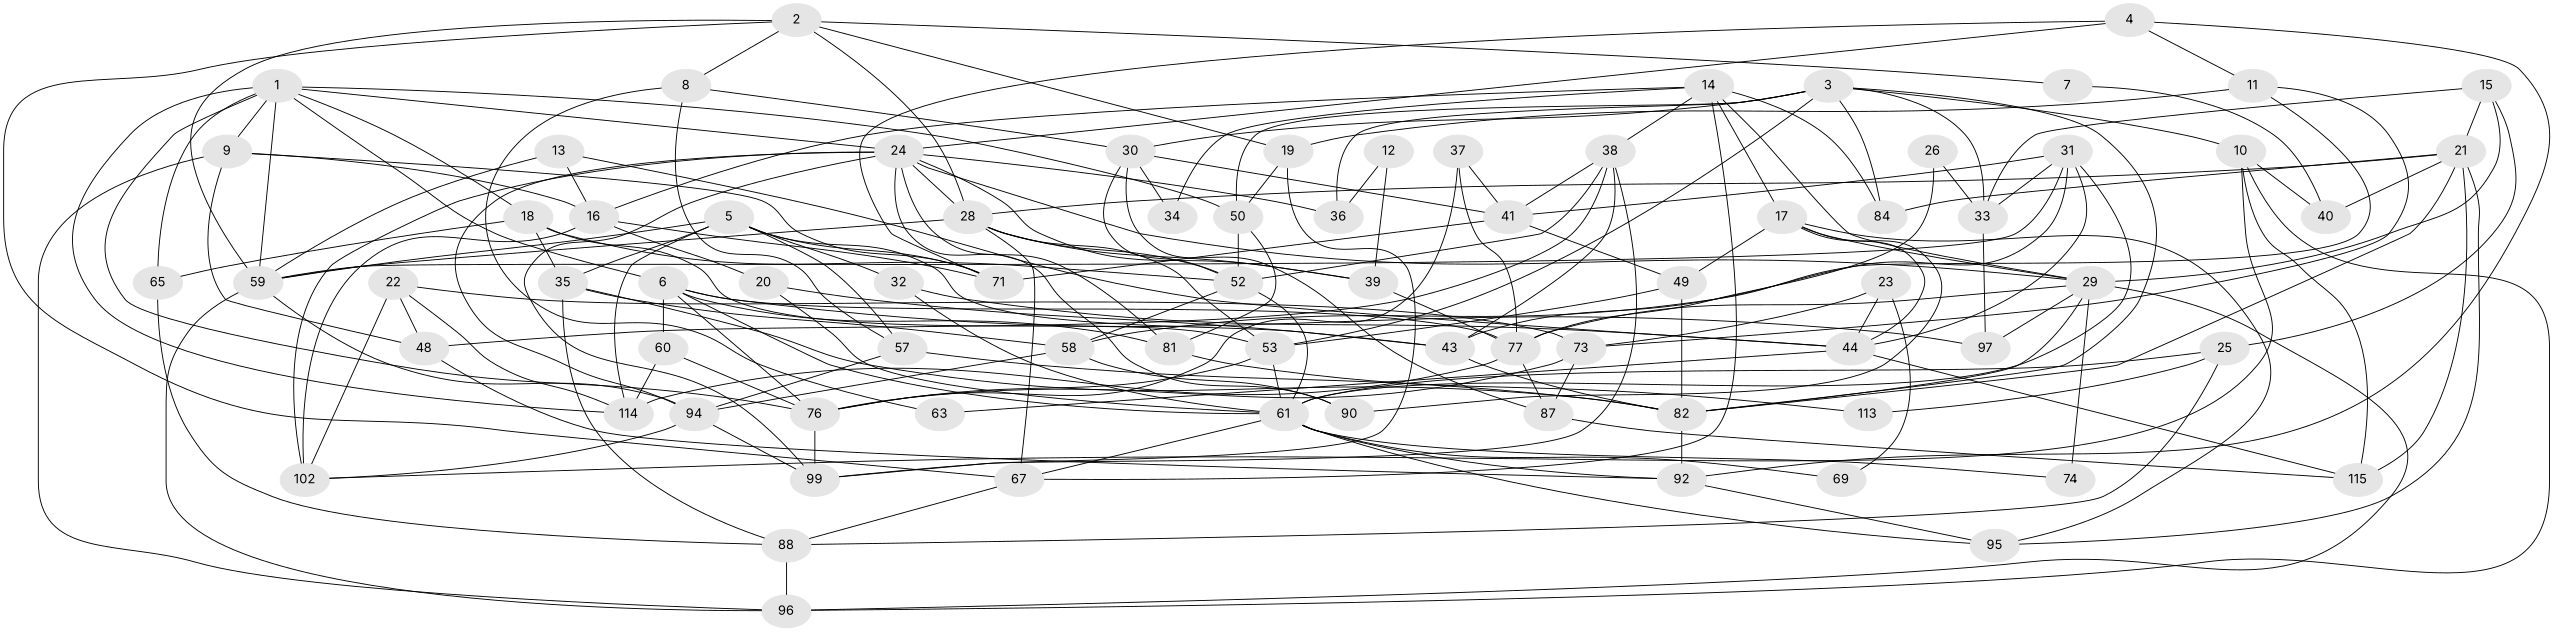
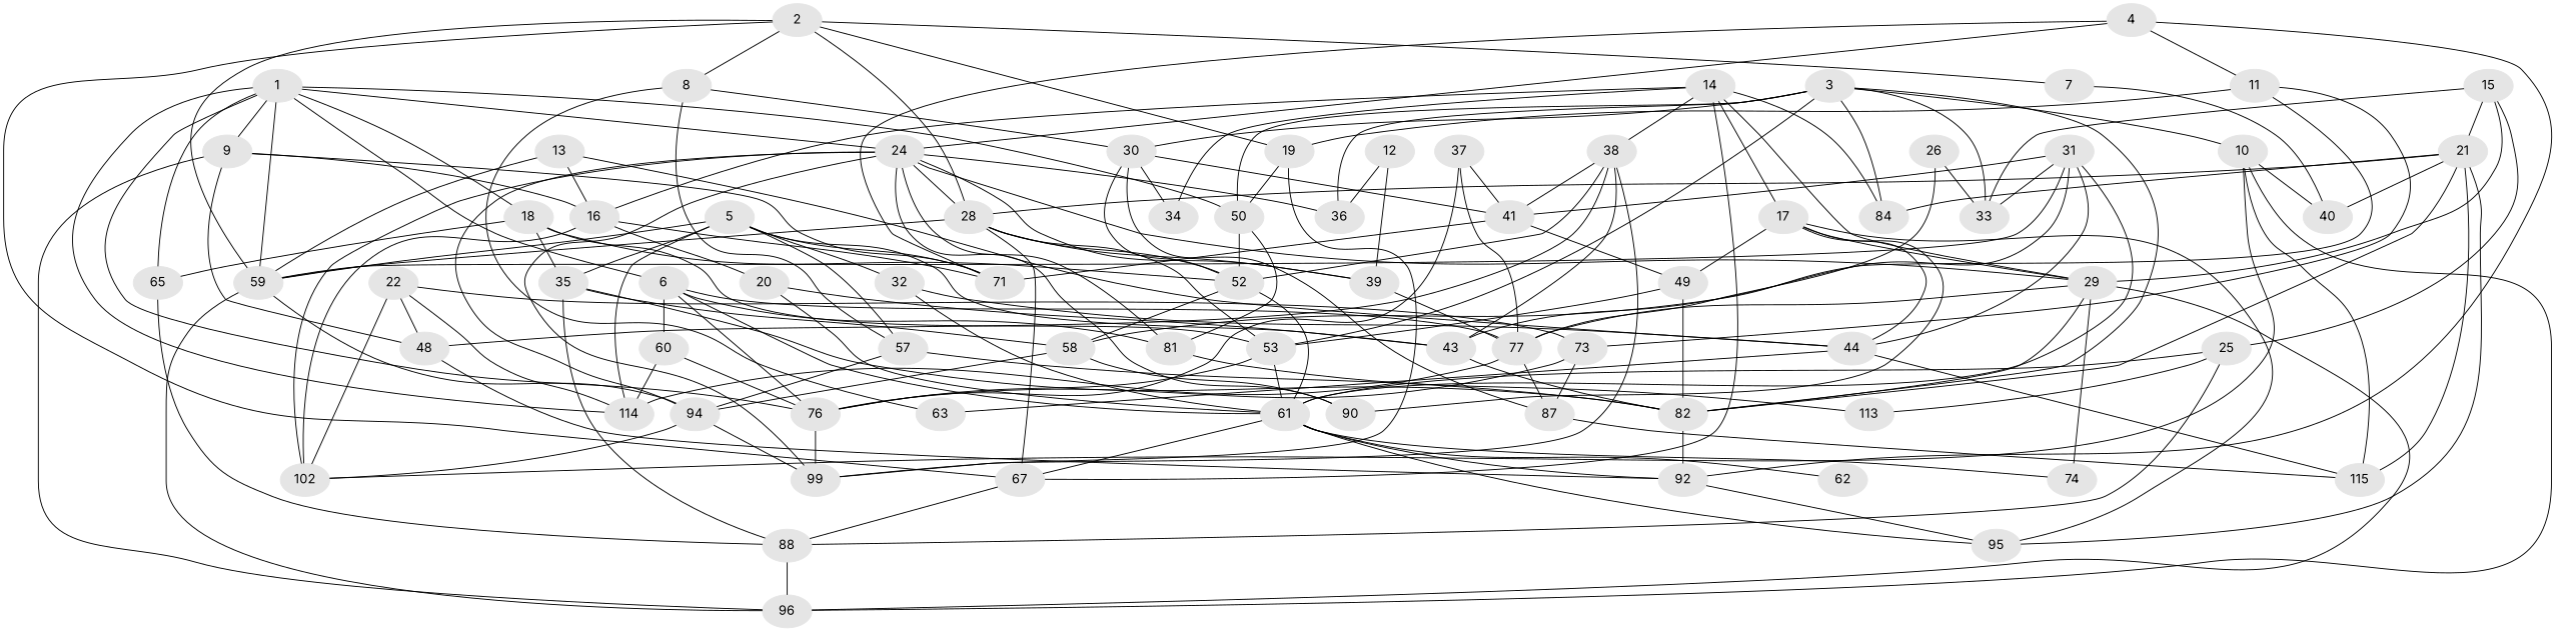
  graph {
    fontname=Inter
    node [color=gray90 fontname=Inter style=filled]
    edge [fontname=Inter]
    1 [super="+70"]
    6 [super="+75"]
    9 [super="+55"]
    18 [super="+105"]
    24 [super="+86"]
    50 [super="+91"]
    59 [super="+78"]
    65
    76 [super="+83"]
    114
    60
    61 [super="+118"]
    77 [super="+112"]
    81
-   97
    71
    16 [super="+62"]
    48
    96 [super="+103"]
    53 [super="+117"]
    35
    52 [super="+56"]
    28 [super="+54"]
    36
    102
    39
    29 [super="+109"]
    90
    99
    94 [super="+116"]
    88 [super="+107"]
    2 [super="+47"]
    7
    8
    19
    67
    40 [super="+80"]
    30 [super="+51"]
    57 [super="+108"]
    63
    3 [super="+104"]
    10 [super="+110"]
    33 [super="+79"]
    82 [super="+106"]
    84
    115
    41 [super="+85"]
    34
    87 [super="+111"]
    92 [super="+101"]
    4 [super="+98"]
    11
    58
    73
    95
    5 [super="+72"]
    32
    43
    44 [super="+66"]
-   69
+   69 [label=62]
    74
    113
    20
    49 [super="+89"]
    12
    13
    14 [super="+64"]
    17 [super="+46"]
    38 [super="+100"]
    15 [super="+45"]
    21 [super="+27"]
    25 [super="+93"]
    31 [super="+68"]
    22 [super="+42"]
-   23
    26
    37
    1 -- 6
    1 -- 9
    1 -- 18
    1 -- 24
    1 -- 50
    1 -- 59
    1 -- 65
    1 -- 76
    1 -- 114
    6 -- 76
    6 -- 60
    6 -- 61
    6 -- 77
    6 -- 81
-   6 -- 97
    9 -- 71
    9 -- 16
    9 -- 48
    9 -- 96
    18 -- 65
    18 -- 53
    18 -- 35 [weight=2]
    18 -- 52
    24 -- 81
    24 -- 28
    24 -- 36
    24 -- 102
    24 -- 39
    24 -- 29
    24 -- 90
    24 -- 99
    24 -- 94
    50 -- 81
    50 -- 52
    59 -- 96
    59 -- 94
    65 -- 88
    76 -- 99
    60 -- 76
    60 -- 114
    61 -- 67
    61 -- 92
    61 -- 95
    61 -- 69
    61 -- 74
    77 -- 114
    77 -- 87
    81 -- 113
    16 -- 71
    16 -- 102
    16 -- 20
    48 -- 92
    53 -- 76
    53 -- 61
    35 -- 88
    35 -- 82
    35 -- 58
    52 -- 61
    52 -- 58
    28 -- 59
    28 -- 53
    28 -- 52
    28 -- 39
    28 -- 67
    39 -- 77
    29 -- 77
-   29 -- 97
    29 -- 96
    29 -- 82
    29 -- 74
    94 -- 102
    94 -- 99
    88 -- 96
    2 -- 59
    2 -- 28
    2 -- 7
    2 -- 8
    2 -- 19
    2 -- 67
    7 -- 40
    8 -- 30
    8 -- 57
    8 -- 63
    19 -- 50
    19 -- 99
    67 -- 88
    30 -- 52
    30 -- 41
    30 -- 34
    30 -- 87
    57 -- 94
    57 -- 82
    3 -- 50
    3 -- 53
    3 -- 36
    3 -- 30
    3 -- 10
    3 -- 33
    3 -- 82
    3 -- 84
    10 -- 96
    10 -- 102
    10 -- 40
    10 -- 115
-   33 -- 97
    82 -- 92
    41 -- 71
    41 -- 49
    87 -- 115
    92 -- 95
    4 -- 24
    4 -- 71
    4 -- 92
    4 -- 11
    11 -- 19
    11 -- 58
    11 -- 73
    58 -- 90
    58 -- 94
    73 -- 76
    73 -- 87
    5 -- 59
    5 -- 114
    5 -- 71
    5 -- 35
    5 -- 57
    5 -- 32
    5 -- 43
    32 -- 61
    32 -- 44
    43 -- 82
    44 -- 63
    44 -- 115
    20 -- 61
    20 -- 43
    49 -- 53
    49 -- 82
    12 -- 36
    12 -- 39
    13 -- 59
    13 -- 16
    13 -- 44
    14 -- 16
    14 -- 29
    14 -- 67
    14 -- 84
    14 -- 34
    14 -- 17
    14 -- 38
    17 -- 29
    17 -- 90
    17 -- 95
    17 -- 44
    17 -- 49
    38 -- 48
    38 -- 52
    38 -- 99
    38 -- 41
    38 -- 43
    15 -- 29
    15 -- 33
    15 -- 21
    15 -- 25
    21 -- 28
    21 -- 40
    21 -- 82
    21 -- 84
    21 -- 115
    21 -- 95
    25 -- 61
    25 -- 88
    25 -- 113
    31 -- 59
    31 -- 61
    31 -- 33
    31 -- 41
    31 -- 43
    31 -- 44
    22 -- 114
    22 -- 48
    22 -- 102
    22 -- 73
-   23 -- 73
-   23 -- 44
-   23 -- 69
    26 -- 77
    26 -- 33
    37 -- 76
    37 -- 77
    37 -- 41
  }
